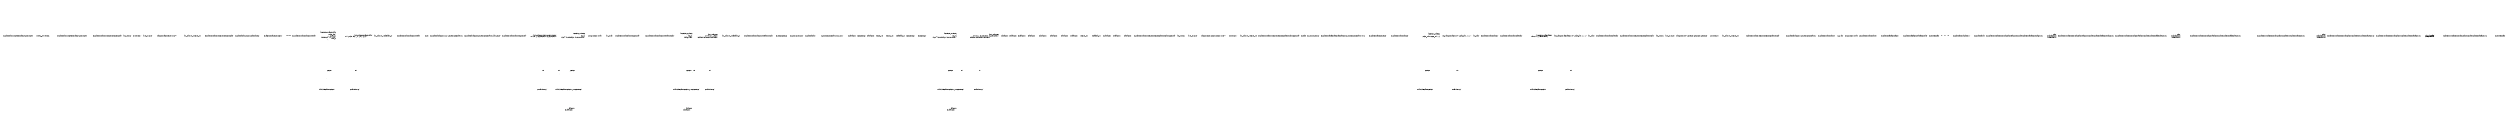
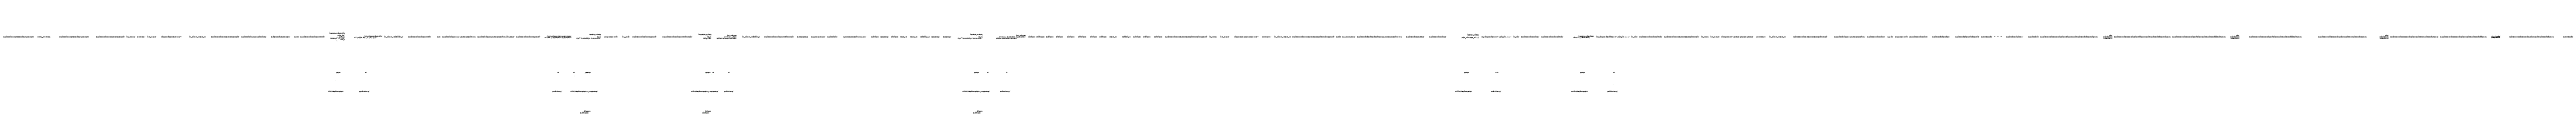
  digraph {
    node [cluster="lambda expression" file="UnParserExtensions.cs" shape=cylinder]
    edge [color=darkseagreen4 style=dashed]
    n1 [cluster="CommandLine.Infrastructure.StringBuilderExtensions.SafeLength(System.Text.StringBuilder)" file="StringBuilderExtensions.cs" label="Entry CommandLine.Infrastructure.StringBuilderExtensions.SafeLength(System.Text.StringBuilder)" shape=box span="76-76"]
    n2 [cluster="CommandLine.Infrastructure.StringBuilderExtensions.SafeLength(System.Text.StringBuilder)" color=green community=0 file="StringBuilderExtensions.cs" label="return builder == null ? 0 : builder.Length;" prediction=0 shape=circle span="78-78"]
    n3 [cluster="CommandLine.Infrastructure.StringBuilderExtensions.SafeLength(System.Text.StringBuilder)" file="StringBuilderExtensions.cs" label="Exit CommandLine.Infrastructure.StringBuilderExtensions.SafeLength(System.Text.StringBuilder)" shape=circle span="76-76"]
    n4 [cluster="CommandLine.Tests.Unit.ParserTests.When_HelpWriter_is_set_help_screen_is_generated()" label="Entry CommandLine.Tests.Unit.ParserTests.When_HelpWriter_is_set_help_screen_is_generated()" shape=box span="13-13"]
    n5 [cluster="CommandLine.Tests.Unit.ParserTests.When_HelpWriter_is_set_help_screen_is_generated()" label="var text = writer.ToString()" shape=box span="23-23"]
    n6 [cluster="CommandLine.Tests.Unit.ParserTests.When_HelpWriter_is_set_help_screen_is_generated()" label="Assert.True(text.Length > 0)" span="24-24"]
    n7 [cluster="CommandLine.Tests.Unit.ParserTests.When_HelpWriter_is_set_help_screen_is_generated()" label="var writer = new StringWriter()" shape=box span="16-16"]
    n8 [cluster="CommandLine.Tests.Unit.ParserTests.When_HelpWriter_is_set_help_screen_is_generated()" label="sut.ParseArguments<FakeOptionWithRequired>(new string[] { })" shape=circle span="20-20"]
    n9 [cluster="CommandLine.Tests.Unit.ParserTests.When_HelpWriter_is_set_help_screen_is_generated()" label="var sut = new Parser(with => with.HelpWriter = writer)" shape=circle span="17-17"]
    n10 [cluster="CommandLine.Tests.Unit.ParserTests.When_HelpWriter_is_set_help_screen_is_generated()" label="Exit CommandLine.Tests.Unit.ParserTests.When_HelpWriter_is_set_help_screen_is_generated()" span="13-13"]
    n11 [cluster="CommandLine.Parser.Parser(System.Action<CommandLine.ParserSettings>)" label="Entry CommandLine.Parser.Parser(System.Action<CommandLine.ParserSettings>)" span="36-36"]
    n12 [cluster="CommandLine.Tests.Fakes.CloneOptions.CloneOptions()" label="Entry FakeOptions.Tests.Fakes.CloneOptions.CloneOptions()" shape=circle span="33-33"]
-   n13 [cluster="Unk.True" label="Quiet Unk.True"]
+   n13 [cluster="Unk.True" label="Entry Unk.True"]
    n14 [cluster="CommandLine.Tests.Unit.ParserTests.Parse_options_with_double_dash()" label="Entry CommandLine.Tests.Unit.ParserTests.Parse_options_with_double_dash()" span="80-80"]
    n15 [cluster="CommandLine.Tests.Unit.ParserTests.Parse_options_with_double_dash()" label="result.Value.ShouldBeEquivalentTo(expectedOptions)" shape=circle span="97-97"]
    n16 [cluster="CommandLine.Tests.Unit.ParserTests.Parse_options_with_double_dash()" label="Assert.False(result.Errors.Any())" shape=box span="98-98"]
    n17 [cluster="CommandLine.Tests.Unit.ParserTests.Parse_options_with_double_dash()" label="var sut = new Parser(with => with.EnableDashDash = true)" span="90-90"]
    n18 [cluster="CommandLine.Tests.Unit.ParserTests.Parse_options_with_double_dash()" label="var expectedOptions = new FakeOptionsWithValues\r\n                {\r\n                    StringValue = ''astring'',\r\n                    LongValue = 20L,\r\n                    StringSequence = new[] { ''--aaa'', ''-b'', ''--ccc'' },\r\n                    IntValue = 30\r\n                }" span="83-89"]
    n19 [cluster="CommandLine.Tests.Unit.ParserTests.Parse_options_with_double_dash()" label="var result = sut.ParseArguments<FakeOptionsWithValues>(\r\n                new[] { ''--stringvalue'', ''astring'', ''--'', ''20'', ''--aaa'', ''-b'', ''--ccc'', ''30'' })" shape=circle span="93-94"]
    n20 [cluster="CommandLine.Tests.Unit.ParserTests.Parse_options_with_double_dash()" label="Exit CommandLine.Tests.Unit.ParserTests.Parse_options_with_double_dash()" shape=circle span="80-80"]
    n21 [cluster="Unk.>" label="Entry Unk.>" shape=box]
    n22 [cluster="CommandLine.Parser.ParseArguments<T1, T2, T3>(System.Collections.Generic.IEnumerable<string>)" label="Entry CommandLine.Parser.ParseArguments<T1, T2, T3>(System.Collections.Generic.IEnumerable<string>)" span="46-46"]
    n23 [cluster="CommandLine.Parser.ParseArguments(System.Collections.Generic.IEnumerable<string>, params System.Type[])" label="Entry CommandLine.Parser.ParseArguments(System.Collections.Generic.IEnumerable<string>, params System.Type[])" shape=box span="130-130"]
    n24 [cluster="CommandLine.Tests.Unit.ParserTests.Parse_verbs_using_generic_overload()" label="Entry CommandLine.Tests.Unit.ParserTests.Parse_verbs_using_generic_overload()" shape=box span="149-149"]
    n25 [cluster="CommandLine.Tests.Unit.ParserTests.Parse_verbs_using_generic_overload()" label="var result = sut.ParseArguments<AddOptions, CommitOptions, CloneOptions>(\r\n                new[] { ''clone'', ''-q'', ''http://gsscoder.github.com/'', ''http://yes-to-nooo.github.com/'' })" span="160-161"]
    n26 [cluster="CommandLine.Tests.Unit.ParserTests.Parse_verbs_using_generic_overload()" label="result.Value.ShouldBeEquivalentTo(expectedOptions, o => o.RespectingRuntimeTypes())" shape=circle span="165-165"]
    n27 [cluster="CommandLine.Tests.Unit.ParserTests.Parse_verbs_using_generic_overload()" label="Assert.False(result.Errors.Any())" shape=box span="166-166"]
    n28 [label="Entry lambda expression" shape=box span="165-165"]
    n29 [cluster="CommandLine.Tests.Unit.ParserTests.Parse_verbs_using_generic_overload()" label="Assert.IsType<CloneOptions>(result.Value)" shape=circle span="164-164"]
    n30 [cluster="CommandLine.Tests.Unit.ParserTests.Parse_verbs_using_generic_overload()" label="var expectedOptions = new CloneOptions\r\n            {\r\n                Quiet = true,\r\n                Urls = new[] { ''http://gsscoder.github.com/'', ''http://yes-to-nooo.github.com/'' }\r\n            }" span="152-156"]
    n31 [cluster="CommandLine.Tests.Unit.ParserTests.Parse_verbs_using_generic_overload()" label="var sut = new Parser()" shape=circle span="157-157"]
    n32 [cluster="CommandLine.Tests.Unit.ParserTests.Parse_verbs_using_generic_overload()" label="Exit CommandLine.Tests.Unit.ParserTests.Parse_verbs_using_generic_overload()" span="149-149"]
    n33 [cluster="CommandLine.Tests.Unit.ParserTests.Parse_options_with_double_dash_in_verbs_scenario()" label="Entry CommandLine.Tests.Unit.ParserTests.Parse_options_with_double_dash_in_verbs_scenario()" shape=circle span="103-103"]
    n34 [cluster="CommandLine.Tests.Unit.ParserTests.Parse_options_with_double_dash_in_verbs_scenario()" color=green community=0 label="result.Value.ShouldBeEquivalentTo(expectedOptions, o => o.RespectingRuntimeTypes())" prediction=1 shape=circle span="120-120"]
    n35 [label="Entry lambda expression" span="120-120"]
    n36 [cluster="CommandLine.Tests.Unit.ParserTests.Parse_options_with_double_dash_in_verbs_scenario()" label="var expectedOptions = new AddOptions\r\n                {\r\n                    Patch = true,\r\n                    FileName = ''--strange-fn''\r\n                }" span="106-110"]
    n37 [cluster="CommandLine.Tests.Unit.ParserTests.Parse_options_with_double_dash_in_verbs_scenario()" color=green community=0 label="var result = sut.ParseArguments(\r\n                new[] { ''add'', ''-p'', ''--'', ''--strange-fn'' },\r\n                typeof(AddOptions), typeof(CommitOptions), typeof(CloneOptions))" prediction=1 span="114-116"]
    n38 [cluster="CommandLine.Tests.Unit.ParserTests.Parse_options_with_double_dash_in_verbs_scenario()" color=green community=0 label="Assert.False(result.Errors.Any())" prediction=1 span="121-121"]
    n39 [cluster="CommandLine.Tests.Unit.ParserTests.Parse_options_with_double_dash_in_verbs_scenario()" label="var sut = new Parser(with => with.EnableDashDash = true)" shape=circle span="111-111"]
    n40 [cluster="CommandLine.Tests.Unit.ParserTests.Parse_options_with_double_dash_in_verbs_scenario()" label="Exit CommandLine.Tests.Unit.ParserTests.Parse_options_with_double_dash_in_verbs_scenario()" span="103-103"]
    n41 [cluster="Unk.RespectingRuntimeTypes" label="Entry Unk.RespectingRuntimeTypes" shape=circle]
    n42 [cluster="System.IO.StringWriter.StringWriter()" label="Entry System.IO.StringWriter.StringWriter()" shape=box span="0-0"]
    n43 [cluster="CommandLine.Parser.Parser()" label="Entry CommandLine.Parser.Parser()" shape=box span="25-25"]
    n44 [cluster="System.Collections.Generic.IEnumerable<TSource>.Any<TSource>()" label="Entry System.Collections.Generic.IEnumerable<TSource>.Any<TSource>()" shape=circle span="0-0"]
    n45 [label="Entry lambda expression" span="90-90"]
    n46 [color=green community=0 label="o.RespectingRuntimeTypes()" prediction=5 shape=box span="120-120"]
    n47 [label="Exit lambda expression" shape=box span="120-120"]
    n48 [label="with.HelpWriter = writer" span="33-33"]
    n49 [label="with.HelpWriter = writer" shape=circle span="49-49"]
    n50 [label="with.EnableDashDash = true" shape=box span="111-111"]
    n51 [label="o.RespectingRuntimeTypes()" span="143-143"]
    n52 [label="o.RespectingRuntimeTypes()" shape=circle span="165-165"]
    n53 [label="Entry lambda expression" shape=box span="143-143"]
    n54 [label="Entry lambda expression" shape=box span="33-33"]
    n55 [label="Exit lambda expression" span="33-33"]
    n56 [label="Entry lambda expression" shape=box span="49-49"]
    n57 [label="Exit lambda expression" shape=circle span="49-49"]
    n58 [label="Entry lambda expression" shape=circle span="111-111"]
    n59 [label="Exit lambda expression" shape=circle span="111-111"]
    n60 [label="Exit lambda expression" shape=circle span="143-143"]
    n61 [label="Exit lambda expression" span="165-165"]
    n62 [label="with.HelpWriter = writer" shape=circle span="17-17"]
    n63 [label="with.EnableDashDash = true" shape=circle span="90-90"]
    n64 [label="Entry lambda expression" span="17-17"]
    n65 [label="Exit lambda expression" shape=circle span="17-17"]
    n66 [label="Exit lambda expression" shape=circle span="90-90"]
    n67 [cluster="CommandLine.Tests.Unit.ParserTests.When_HelpWriter_is_set_help_screen_is_generated_in_verbs_scenario_using_generic_overload()" label="Entry CommandLine.Tests.Unit.ParserTests.When_HelpWriter_is_set_help_screen_is_generated_in_verbs_scenario_using_generic_overload()" span="45-45"]
    n68 [cluster="CommandLine.Tests.Unit.ParserTests.When_HelpWriter_is_set_help_screen_is_generated_in_verbs_scenario_using_generic_overload()" color=green community=0 label="var text = writer.ToString()" prediction=6 span="55-55"]
    n69 [cluster="CommandLine.Tests.Unit.ParserTests.When_HelpWriter_is_set_help_screen_is_generated_in_verbs_scenario_using_generic_overload()" label="var writer = new StringWriter()" shape=circle span="48-48"]
    n70 [cluster="CommandLine.Tests.Unit.ParserTests.When_HelpWriter_is_set_help_screen_is_generated_in_verbs_scenario_using_generic_overload()" color=green community=0 label="sut.ParseArguments<AddOptions, CommitOptions, CloneOptions>(new string[] { })" prediction=7 shape=box span="52-52"]
    n71 [cluster="CommandLine.Tests.Unit.ParserTests.When_HelpWriter_is_set_help_screen_is_generated_in_verbs_scenario_using_generic_overload()" color=green community=0 label="Assert.True(text.Length > 0)" prediction=8 shape=circle span="56-56"]
    n72 [cluster="CommandLine.Tests.Unit.ParserTests.When_HelpWriter_is_set_help_screen_is_generated_in_verbs_scenario_using_generic_overload()" label="var sut = new Parser(with => with.HelpWriter = writer)" span="49-49"]
    n73 [cluster="CommandLine.Tests.Unit.ParserTests.When_HelpWriter_is_set_help_screen_is_generated_in_verbs_scenario_using_generic_overload()" label="Exit CommandLine.Tests.Unit.ParserTests.When_HelpWriter_is_set_help_screen_is_generated_in_verbs_scenario_using_generic_overload()" shape=box span="45-45"]
    n74 [cluster="Unk.False" label="Entry Unk.False" shape=box]
    n75 [cluster="System.IO.StringWriter.ToString()" label="Entry System.IO.StringWriter.ToString()" span="0-0"]
    n76 [cluster="CommandLine.Tests.Fakes.FakeImmutableOptions.FakeImmutableOptions(string, System.Collections.Generic.IEnumerable<int>, bool, long)" label="Entry CommandLine.Tests.Fakes.FakeImmutableOptions.FakeImmutableOptions(string, System.Collections.Generic.IEnumerable<int>, bool, long)" shape=box span="13-13"]
    n77 [cluster="CommandLine.Tests.Fakes.AddOptions.AddOptions()" label="Entry CommandLine.Tests.Fakes.AddOptions.AddOptions()" shape=circle span="7-7"]
    n78 [cluster="CommandLine.Tests.Unit.ParserTests.Parse_options()" label="Entry CommandLine.Tests.Unit.ParserTests.Parse_options()" span="61-61"]
    n79 [cluster="CommandLine.Tests.Unit.ParserTests.Parse_options()" label="result.Value.ShouldBeEquivalentTo(expectedOptions)" span="74-74"]
    n80 [cluster="CommandLine.Tests.Unit.ParserTests.Parse_options()" label="Assert.False(result.Errors.Any())" span="75-75"]
    n81 [cluster="CommandLine.Tests.Unit.ParserTests.Parse_options()" label="var expectedOptions = new FakeOptions\r\n                {\r\n                    StringValue = ''strvalue'', IntSequence = new[] { 1, 2, 3 }\r\n                }" shape=circle span="64-67"]
    n82 [cluster="CommandLine.Tests.Unit.ParserTests.Parse_options()" label="var result = sut.ParseArguments<FakeOptions>(new[] { ''--stringvalue=strvalue'', ''-i1'', ''2'', ''3'' })" span="71-71"]
    n83 [cluster="CommandLine.Tests.Unit.ParserTests.Parse_options()" label="var sut = new Parser()" shape=box span="68-68"]
    n84 [cluster="CommandLine.Tests.Unit.ParserTests.Parse_options()" label="Exit CommandLine.Tests.Unit.ParserTests.Parse_options()" span="61-61"]
    n85 [cluster="CommandLine.Tests.Unit.ParserTests.Parse_to_immutable_instance()" label="Entry CommandLine.Tests.Unit.ParserTests.Parse_to_immutable_instance()" shape=box span="171-171"]
    n86 [cluster="CommandLine.Tests.Unit.ParserTests.Parse_to_immutable_instance()" label="result.Value.ShouldBeEquivalentTo(expectedOptions)" span="182-182"]
    n87 [cluster="CommandLine.Tests.Unit.ParserTests.Parse_to_immutable_instance()" label="Assert.False(result.Errors.Any())" shape=circle span="183-183"]
    n88 [cluster="CommandLine.Tests.Unit.ParserTests.Parse_to_immutable_instance()" label="var expectedOptions = new FakeImmutableOptions(\r\n                ''strvalue'', new[] { 1, 2, 3 }, default(bool), default(long))" shape=circle span="174-175"]
    n89 [cluster="CommandLine.Tests.Unit.ParserTests.Parse_to_immutable_instance()" label="var result = sut.ParseArguments<FakeImmutableOptions>(new[] { ''--stringvalue=strvalue'', ''-i1'', ''2'', ''3'' })" shape=box span="179-179"]
    n90 [cluster="CommandLine.Tests.Unit.ParserTests.Parse_to_immutable_instance()" label="var sut = new Parser()" span="176-176"]
    n91 [cluster="CommandLine.Tests.Unit.ParserTests.Parse_to_immutable_instance()" label="Exit CommandLine.Tests.Unit.ParserTests.Parse_to_immutable_instance()" shape=box span="171-171"]
    n92 [cluster="CommandLine.Tests.Unit.ParserTests.When_HelpWriter_is_set_help_screen_is_generated_in_verbs_scenario()" label="Entry CommandLine.Tests.Unit.ParserTests.When_HelpWriter_is_set_help_screen_is_generated_in_verbs_scenario()" span="29-29"]
    n93 [cluster="CommandLine.Tests.Unit.ParserTests.When_HelpWriter_is_set_help_screen_is_generated_in_verbs_scenario()" color=green community=0 label="var text = writer.ToString()" prediction=9 span="39-39"]
    n94 [cluster="CommandLine.Tests.Unit.ParserTests.When_HelpWriter_is_set_help_screen_is_generated_in_verbs_scenario()" label="var writer = new StringWriter()" span="32-32"]
    n95 [cluster="CommandLine.Tests.Unit.ParserTests.When_HelpWriter_is_set_help_screen_is_generated_in_verbs_scenario()" label="sut.ParseArguments(new string[] { }, typeof(AddOptions), typeof(CommitOptions), typeof(CloneOptions))" shape=box span="36-36"]
    n96 [cluster="CommandLine.Tests.Unit.ParserTests.When_HelpWriter_is_set_help_screen_is_generated_in_verbs_scenario()" label="Assert.True(text.Length > 0)" shape=circle span="40-40"]
    n97 [cluster="CommandLine.Tests.Unit.ParserTests.When_HelpWriter_is_set_help_screen_is_generated_in_verbs_scenario()" label="var sut = new Parser(with => with.HelpWriter = writer)" shape=box span="33-33"]
    n98 [cluster="CommandLine.Tests.Unit.ParserTests.When_HelpWriter_is_set_help_screen_is_generated_in_verbs_scenario()" label="Exit CommandLine.Tests.Unit.ParserTests.When_HelpWriter_is_set_help_screen_is_generated_in_verbs_scenario()" shape=circle span="29-29"]
    n99 [cluster="CommandLine.Parser.ParseArguments<T>(System.Collections.Generic.IEnumerable<string>)" label="Entry CommandLine.Parser.ParseArguments<T>(System.Collections.Generic.IEnumerable<string>)" shape=box span="84-84"]
    n100 [cluster="CommandLine.Tests.Unit.ParserTests.Parse_verbs()" label="Entry CommandLine.Tests.Unit.ParserTests.Parse_verbs()" shape=box span="126-126"]
    n101 [cluster="CommandLine.Tests.Unit.ParserTests.Parse_verbs()" color=green community=0 label="var expectedOptions = new CloneOptions\r\n                {\r\n                    Quiet = true,\r\n                    Urls = new[] { ''http://gsscoder.github.com/'', ''http://yes-to-nooo.github.com/'' }\r\n                }" prediction=10 span="129-133"]
    n102 [cluster="CommandLine.Tests.Unit.ParserTests.Parse_verbs()" label="result.Value.ShouldBeEquivalentTo(expectedOptions, o => o.RespectingRuntimeTypes())" span="143-143"]
    n103 [cluster="CommandLine.Tests.Unit.ParserTests.Parse_verbs()" label="var sut = new Parser()" span="134-134"]
    n104 [cluster="CommandLine.Tests.Unit.ParserTests.Parse_verbs()" label="var result = sut.ParseArguments(\r\n                new[] { ''clone'', ''-q'', ''http://gsscoder.github.com/'', ''http://yes-to-nooo.github.com/'' },\r\n                typeof(AddOptions), typeof(CommitOptions), typeof(CloneOptions))" shape=circle span="137-139"]
    n105 [cluster="CommandLine.Tests.Unit.ParserTests.Parse_verbs()" label="Assert.False(result.Errors.Any())" shape=box span="144-144"]
    n106 [cluster="CommandLine.Tests.Unit.ParserTests.Parse_verbs()" label="Assert.IsType<CloneOptions>(result.Value)" span="142-142"]
    n107 [cluster="CommandLine.Tests.Unit.ParserTests.Parse_verbs()" label="Action CommandLine.Tests.Unit.ParserTests.Parse_verbs()" shape=box span="126-126"]
    n108 [cluster="CommandLine.Tests.Fakes.FakeOptions.FakeOptions()" label="Unit CommandLine.Tests.Fakes.FakeOptions.FakeOptions()" shape=circle span="6-6"]
    n109 [cluster="CommandLine.Tests.Fakes.FakeOptionsWithValues.FakeOptionsWithValues()" label="Entry CommandLine.Tests.Fakes.FakeOptionsWithValues.FakeOptionsWithValues()" span="6-6"]
    n110 [cluster="Unk.ShouldBeEquivalentTo" label="Entry Unk.ShouldBeEquivalentTo"]
    n111 [label=writer cluster=""]
    n112 [label=writer cluster=""]
    n113 [label=writer shape=box cluster=""]
    n114 [cluster="CommandLine.Parser.FormatCommandLine<T>(T)" file="UnParserExtensionsTests.cs" label="Entry CommandLine.Parser.FormatCommandLine<T>(T)" shape=circle span="24-24"]
    n115 [cluster="CommandLine.Parser.Parser()" file="UnParserExtensionsTests.cs" label="Entry CommandLine.Parser.Parser()" shape=box span="26-26"]
    n116 [cluster="CommandLine.Tests.Unit.UnParserExtensionsTests.UnParsing_instance_with_fsharp_option_returns_command_line(CommandLine.Tests.Fakes.FakeOptionsWithFSharpOption, string)" file="UnParserExtensionsTests.cs" label="Entry CommandLine.Tests.Unit.UnParserExtensionsTests.UnParsing_instance_with_fsharp_option_returns_command_line(CommandLine.Tests.Fakes.FakeOptionsWithFSharpOption, string)" span="48-48"]
    n117 [cluster="CommandLine.Tests.Unit.UnParserExtensionsTests.UnParsing_instance_with_fsharp_option_returns_command_line(CommandLine.Tests.Fakes.FakeOptionsWithFSharpOption, string)" file="UnParserExtensionsTests.cs" label="new Parser()\r\n                .FormatCommandLine(options)\r\n                .ShouldBeEquivalentTo(result)" span="50-52"]
    n118 [cluster="CommandLine.Tests.Unit.UnParserExtensionsTests.UnParsing_instance_with_fsharp_option_returns_command_line(CommandLine.Tests.Fakes.FakeOptionsWithFSharpOption, string)" file="UnParserExtensionsTests.cs" label="Exit CommandLine.Tests.Unit.UnParserExtensionsTests.UnParsing_instance_with_fsharp_option_returns_command_line(CommandLine.Tests.Fakes.FakeOptionsWithFSharpOption, string)" shape=box span="48-48"]
    n119 [cluster="CommandLine.Tests.Unit.UnParserExtensionsTests.UnParsing_immutable_instance_returns_command_line(CommandLine.Tests.Fakes.FakeImmutableOptions, string)" file="UnParserExtensionsTests.cs" label="Entry CommandLine.Tests.Unit.UnParserExtensionsTests.UnParsing_immutable_instance_returns_command_line(CommandLine.Tests.Fakes.FakeImmutableOptions, string)" shape=box span="39-39"]
    n120 [cluster="CommandLine.Tests.Unit.UnParserExtensionsTests.UnParsing_immutable_instance_returns_command_line(CommandLine.Tests.Fakes.FakeImmutableOptions, string)" file="UnParserExtensionsTests.cs" label="new Parser()\r\n                .FormatCommandLine(options)\r\n                .ShouldBeEquivalentTo(result)" span="41-43"]
    n121 [cluster="CommandLine.Tests.Unit.UnParserExtensionsTests.UnParsing_immutable_instance_returns_command_line(CommandLine.Tests.Fakes.FakeImmutableOptions, string)" file="UnParserExtensionsTests.cs" label="Exit CommandLine.Tests.Unit.UnParserExtensionsTests.UnParsing_immutable_instance_returns_command_line(CommandLine.Tests.Fakes.FakeImmutableOptions, string)" shape=circle span="39-39"]
    n122 [cluster="CommandLine.Tests.Unit.UnParserExtensionsTests.UnParsing_instance_returns_command_line_for_verbs(CommandLine.Tests.Fakes.AddOptions, string)" file="UnParserExtensionsTests.cs" label="Entry CommandLine.Tests.Unit.UnParserExtensionsTests.UnParsing_instance_returns_command_line_for_verbs(CommandLine.Tests.Fakes.AddOptions, string)" shape=circle span="26-26"]
    n123 [cluster="CommandLine.Tests.Unit.UnParserExtensionsTests.UnParsing_instance_returns_command_line_for_verbs(CommandLine.Tests.Fakes.AddOptions, string)" color=green community=0 file="UnParserExtensionsTests.cs" label="new Parser()\r\n                .FormatCommandLine(options)\r\n                .ShouldBeEquivalentTo(result)" prediction=11 span="32-34"]
    n124 [cluster="CommandLine.Tests.Unit.UnParserExtensionsTests.UnParsing_instance_returns_command_line_for_verbs(CommandLine.Tests.Fakes.AddOptions, string)" file="UnParserExtensionsTests.cs" label="Exit CommandLine.Tests.Unit.UnParserExtensionsTests.UnParsing_instance_returns_command_line_for_verbs(CommandLine.Tests.Fakes.AddOptions, string)" span="26-26"]
    n125 [cluster="CommandLine.Tests.Unit.UnParserExtensionsTests.UnParsing_instance_returns_command_line(CommandLine.Tests.Fakes.FakeOptions, string)" file="UnParserExtensionsTests.cs" label="Entry CommandLine.Tests.Unit.UnParserExtensionsTests.UnParsing_instance_returns_command_line(CommandLine.Tests.Fakes.FakeOptions, string)" shape=box span="17-17"]
    n126 [cluster="CommandLine.Tests.Unit.UnParserExtensionsTests.UnParsing_instance_returns_command_line(CommandLine.Tests.Fakes.FakeOptions, string)" color=green community=0 file="UnParserExtensionsTests.cs" label="new Parser()\r                .FormatCommandLine(options)\r                .ShouldBeEquivalentTo(result)" prediction=12 span="23-25"]
    n127 [cluster="CommandLine.Tests.Unit.UnParserExtensionsTests.UnParsing_instance_returns_command_line(CommandLine.Tests.Fakes.FakeOptions, string)" file="UnParserExtensionsTests.cs" label="Exit CommandLine.Tests.Unit.UnParserExtensionsTests.UnParsing_instance_returns_command_line(CommandLine.Tests.Fakes.FakeOptions, string)" shape=circle span="17-17"]
    n128 [cluster="Unk.ShouldBeEquivalentTo" file="UnParserExtensionsTests.cs" label="Entry Unk.ShouldBeEquivalentTo"]
    n18 -> n15 [label=expectedOptions]
    n19 -> n16 [label=result]
    n25 -> n26 [label=result]
    n25 -> n27 [label=result]
    n26 -> n28 [label="lambda expression"]
    n30 -> n26 [label=expectedOptions]
    n34 -> n35 [color=green label="lambda expression"]
    n36 -> n34 [color=green label=expectedOptions]
    n37 -> n34 [color=green label=result]
    n37 -> n38 [color=green label=result]
    n81 -> n79 [label=expectedOptions]
    n82 -> n80 [label=result]
    n88 -> n86 [label=expectedOptions]
    n89 -> n87 [label=result]
    n101 -> n102 [color=green label=expectedOptions]
    n102 -> n53 [label="lambda expression"]
    n104 -> n102 [label=result]
    n104 -> n105 [label=result]
  }
